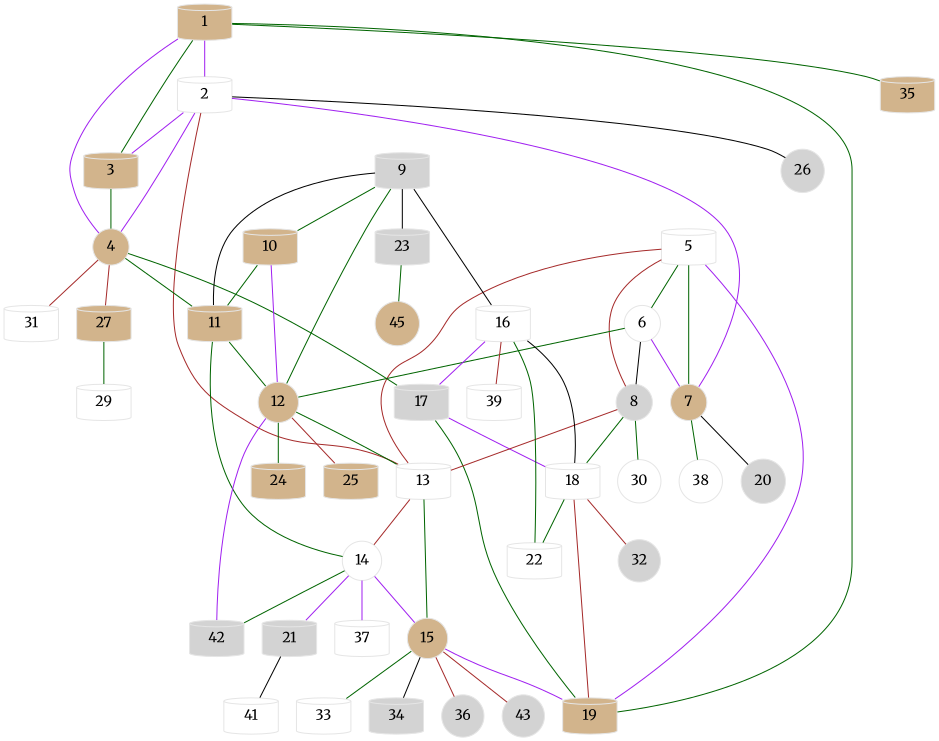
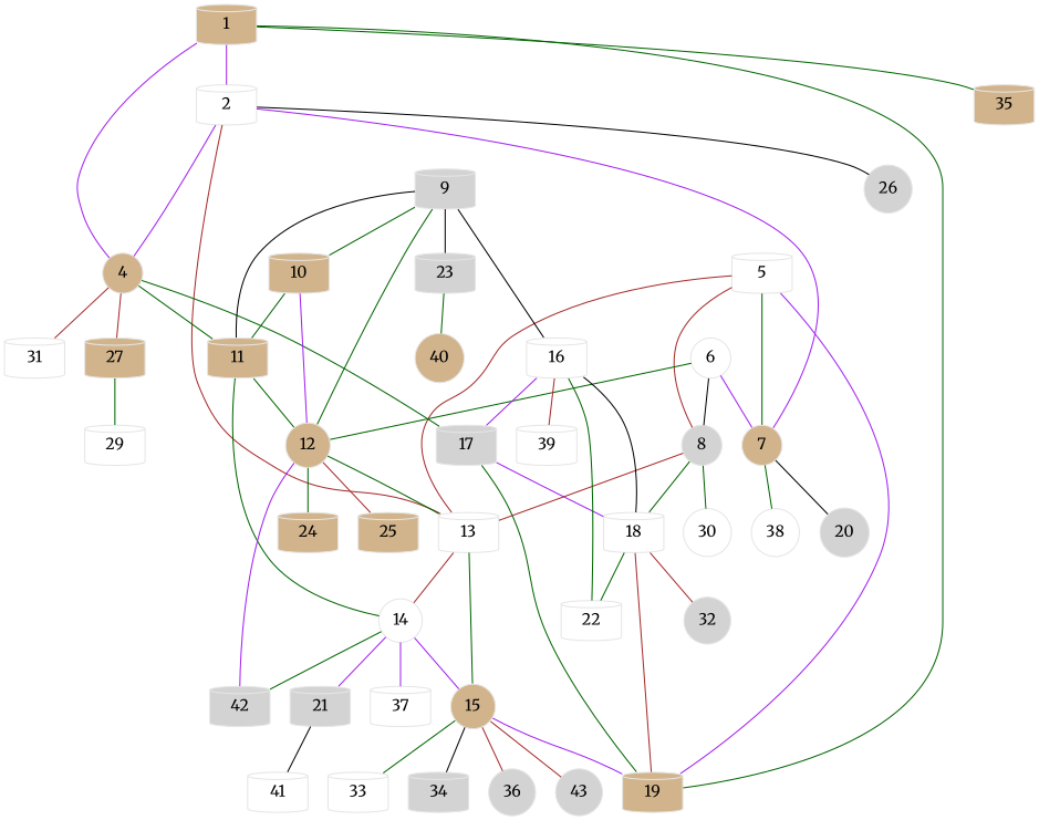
  graph {
    fontname=Merriweather
    node [color=gray90 fillcolor=white fontname=Merriweather shape=cylinder style=filled]
    edge [color=darkgreen fontname=Merriweather weight=1.0]
    1 [fillcolor=tan]
    2
-   3 [fillcolor=tan]
    4 [fillcolor=tan shape=circle]
    19 [fillcolor=tan]
    35 [fillcolor=tan]
    7 [fillcolor=tan shape=circle]
    13
    26 [fillcolor=lightgrey shape=circle]
    11 [fillcolor=tan]
    17 [fillcolor=lightgrey]
    27 [fillcolor=tan]
    31
    20 [fillcolor=lightgrey shape=circle]
    38 [shape=circle]
    14 [shape=circle]
    15 [fillcolor=tan shape=circle]
    12 [fillcolor=tan shape=circle]
    18
    29
    5
    6 [shape=circle]
    8 [fillcolor=lightgrey shape=circle]
    30 [shape=circle]
    24 [fillcolor=tan]
    25 [fillcolor=tan]
    42 [fillcolor=lightgrey]
    22
    32 [fillcolor=lightgrey shape=circle]
    9 [fillcolor=lightgrey]
    10 [fillcolor=tan]
    16
    23 [fillcolor=lightgrey]
    39
-   40 [fillcolor=tan shape=circle label=45]
+   40 [fillcolor=tan shape=circle]
    21 [fillcolor=lightgrey]
    37
    33
    34 [fillcolor=lightgrey]
    36 [fillcolor=lightgrey shape=circle]
    43 [fillcolor=lightgrey shape=circle]
    41
    1 -- 2 [color=purple]
-   1 -- 3
    1 -- 4 [color=purple]
    1 -- 19
    1 -- 35
-   2 -- 3 [color=purple]
    2 -- 4 [color=purple]
    2 -- 7 [color=purple]
    2 -- 13 [color=brown]
    2 -- 26 [color=black]
-   3 -- 4
    4 -- 11
    4 -- 17
    4 -- 27 [color=brown]
    4 -- 31 [color=brown]
    7 -- 20 [color=black]
    7 -- 38
    13 -- 14 [color=brown weight=2.0]
    13 -- 15 [weight=2.0]
    11 -- 14
    11 -- 12
    17 -- 19 [weight=2.0]
    17 -- 18 [color=purple]
    27 -- 29
    14 -- 15 [color=purple]
    14 -- 42
    14 -- 21 [color=purple]
    14 -- 37 [color=purple]
    15 -- 19 [color=purple]
    15 -- 33
    15 -- 34 [color=black]
    15 -- 36 [color=brown]
    15 -- 43 [color=brown]
    12 -- 13
    12 -- 24 [weight=3.0]
    12 -- 25 [color=brown]
    12 -- 42 [color=purple]
    18 -- 19 [color=brown]
    18 -- 22
    18 -- 32 [color=brown]
    5 -- 19 [color=purple]
    5 -- 7 [weight=6.0]
    5 -- 13 [color=brown]
-   5 -- 6
    5 -- 8 [color=brown]
    6 -- 7 [color=purple]
    6 -- 12 [weight=2.0]
    6 -- 8 [color=black]
    8 -- 13 [color=brown]
    8 -- 18
    8 -- 30
    9 -- 11 [color=black]
    9 -- 12
    9 -- 10
    9 -- 16 [color=black]
    9 -- 23 [color=black weight=6.0]
    10 -- 11
    10 -- 12 [color=purple]
    16 -- 17 [color=purple]
    16 -- 18 [color=black]
    16 -- 22
    16 -- 39 [color=brown]
    23 -- 40
    21 -- 41 [color=black]
  }
